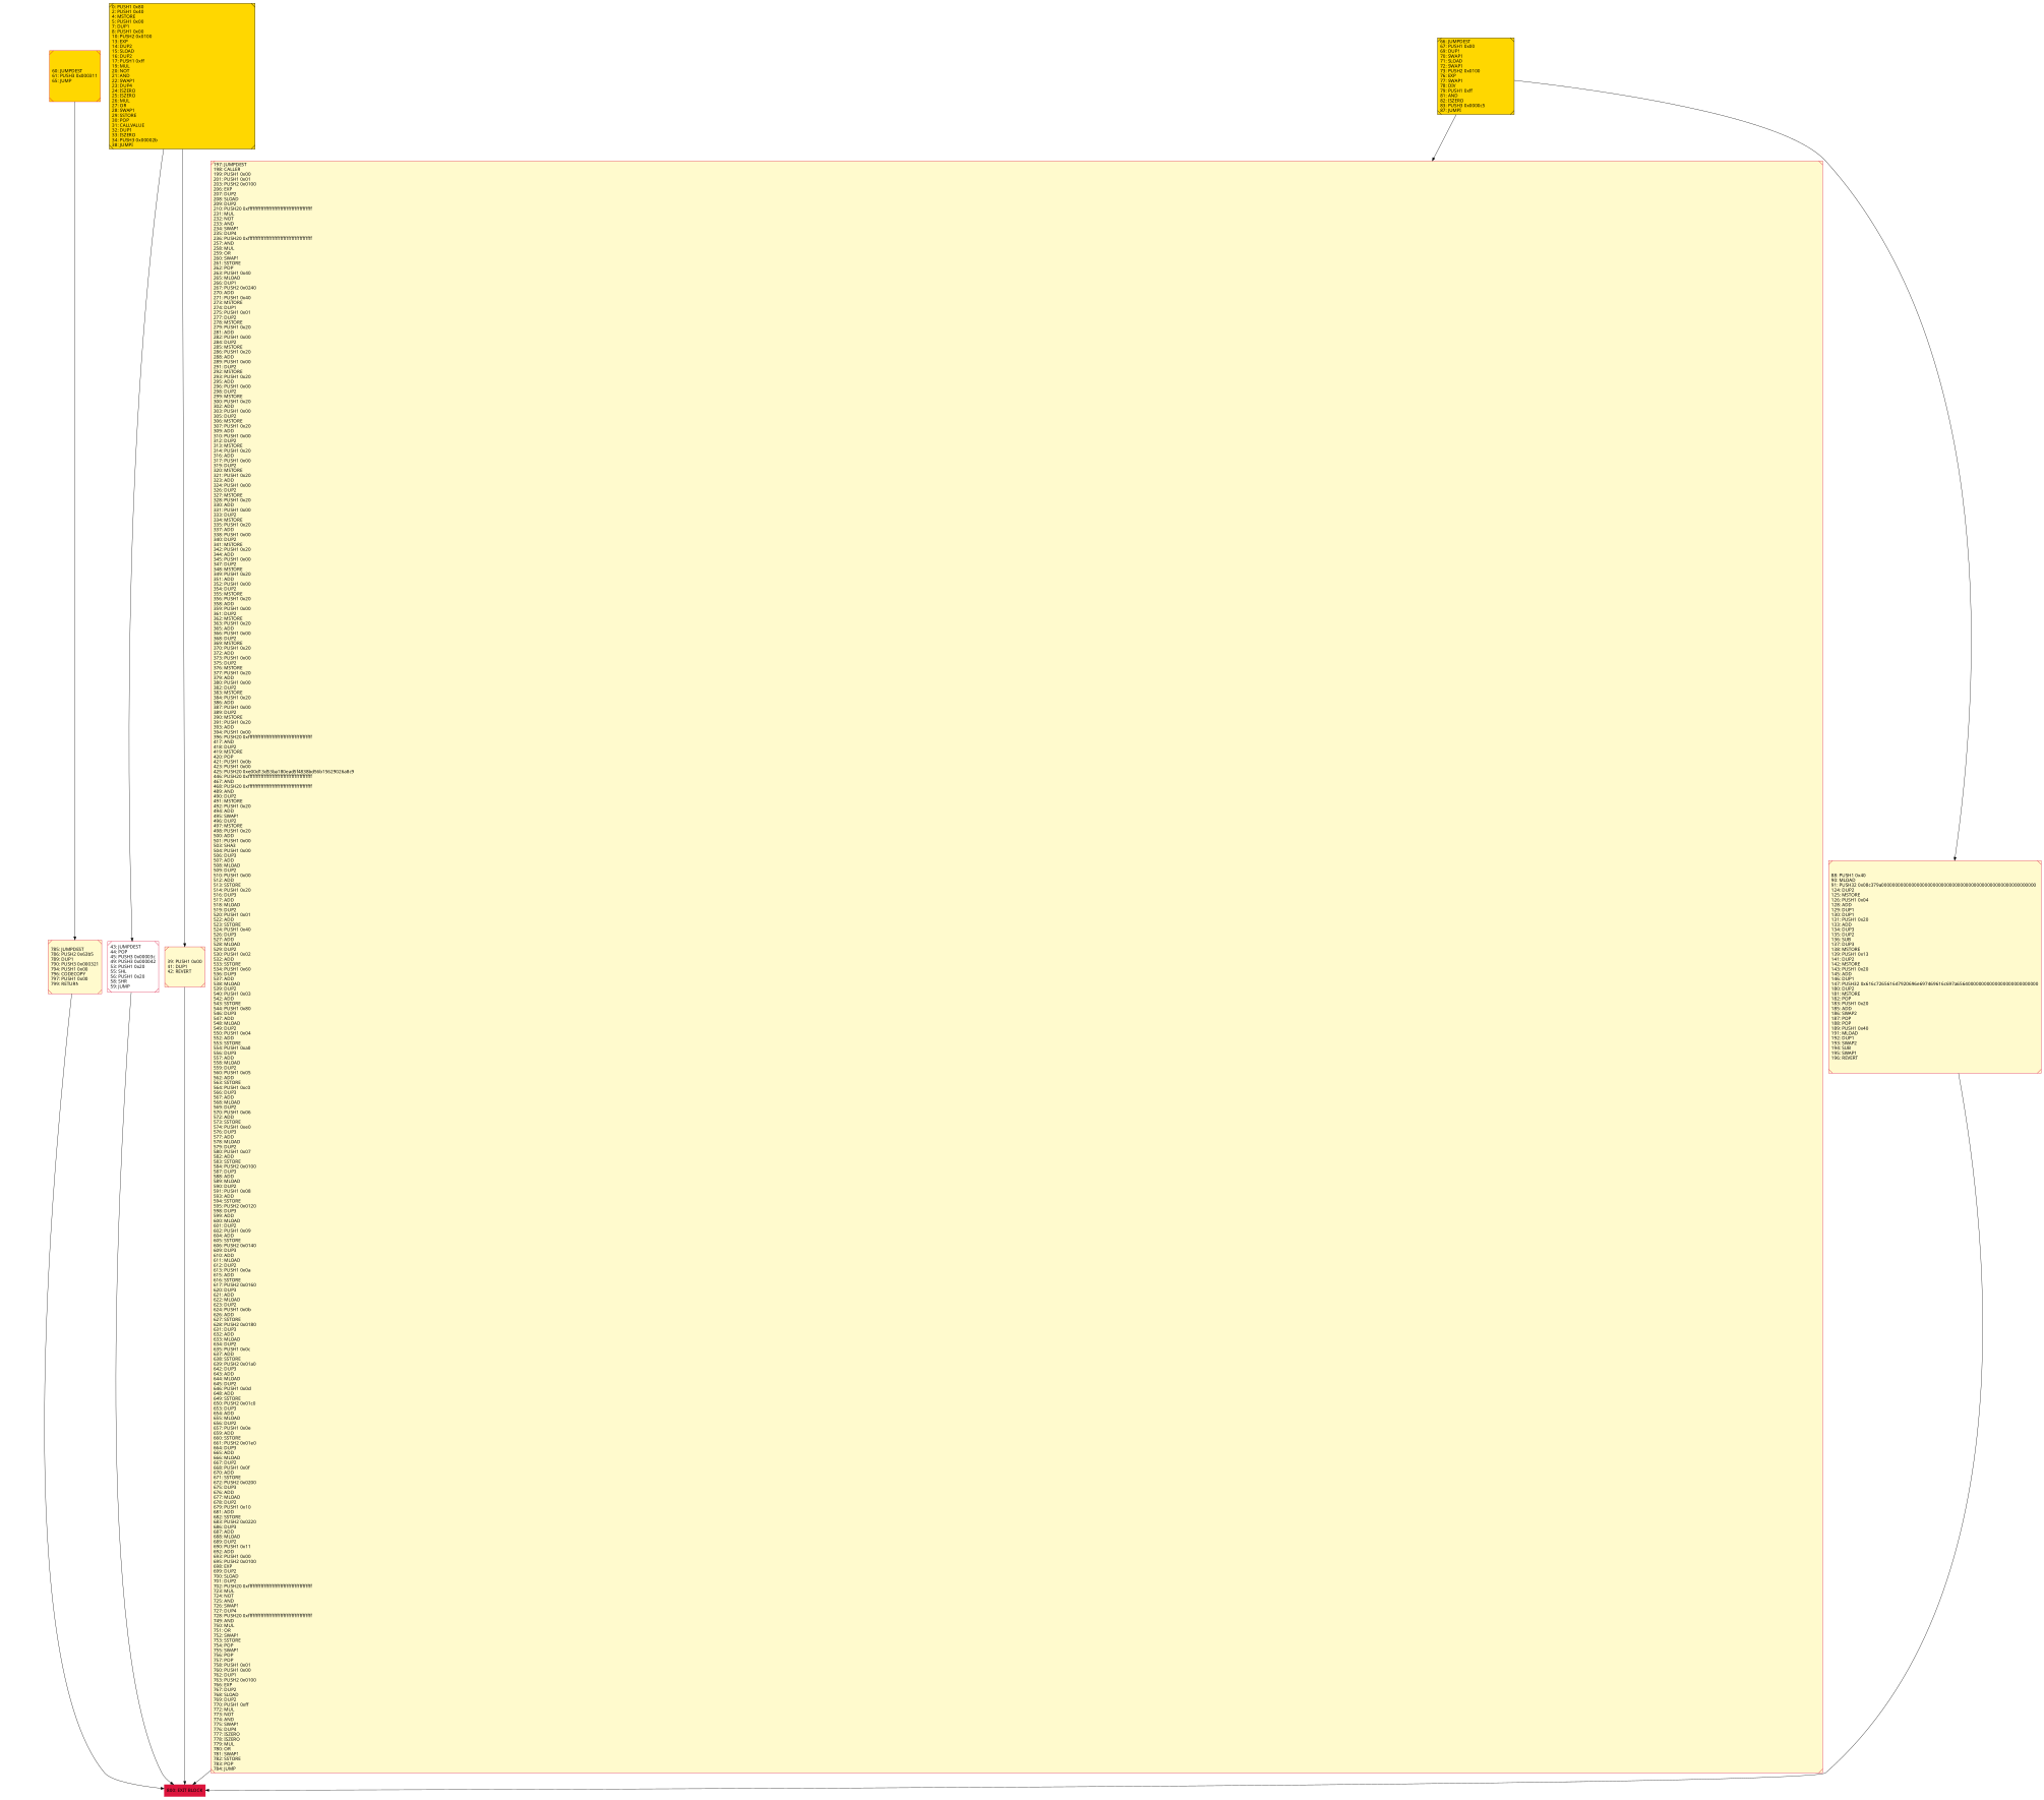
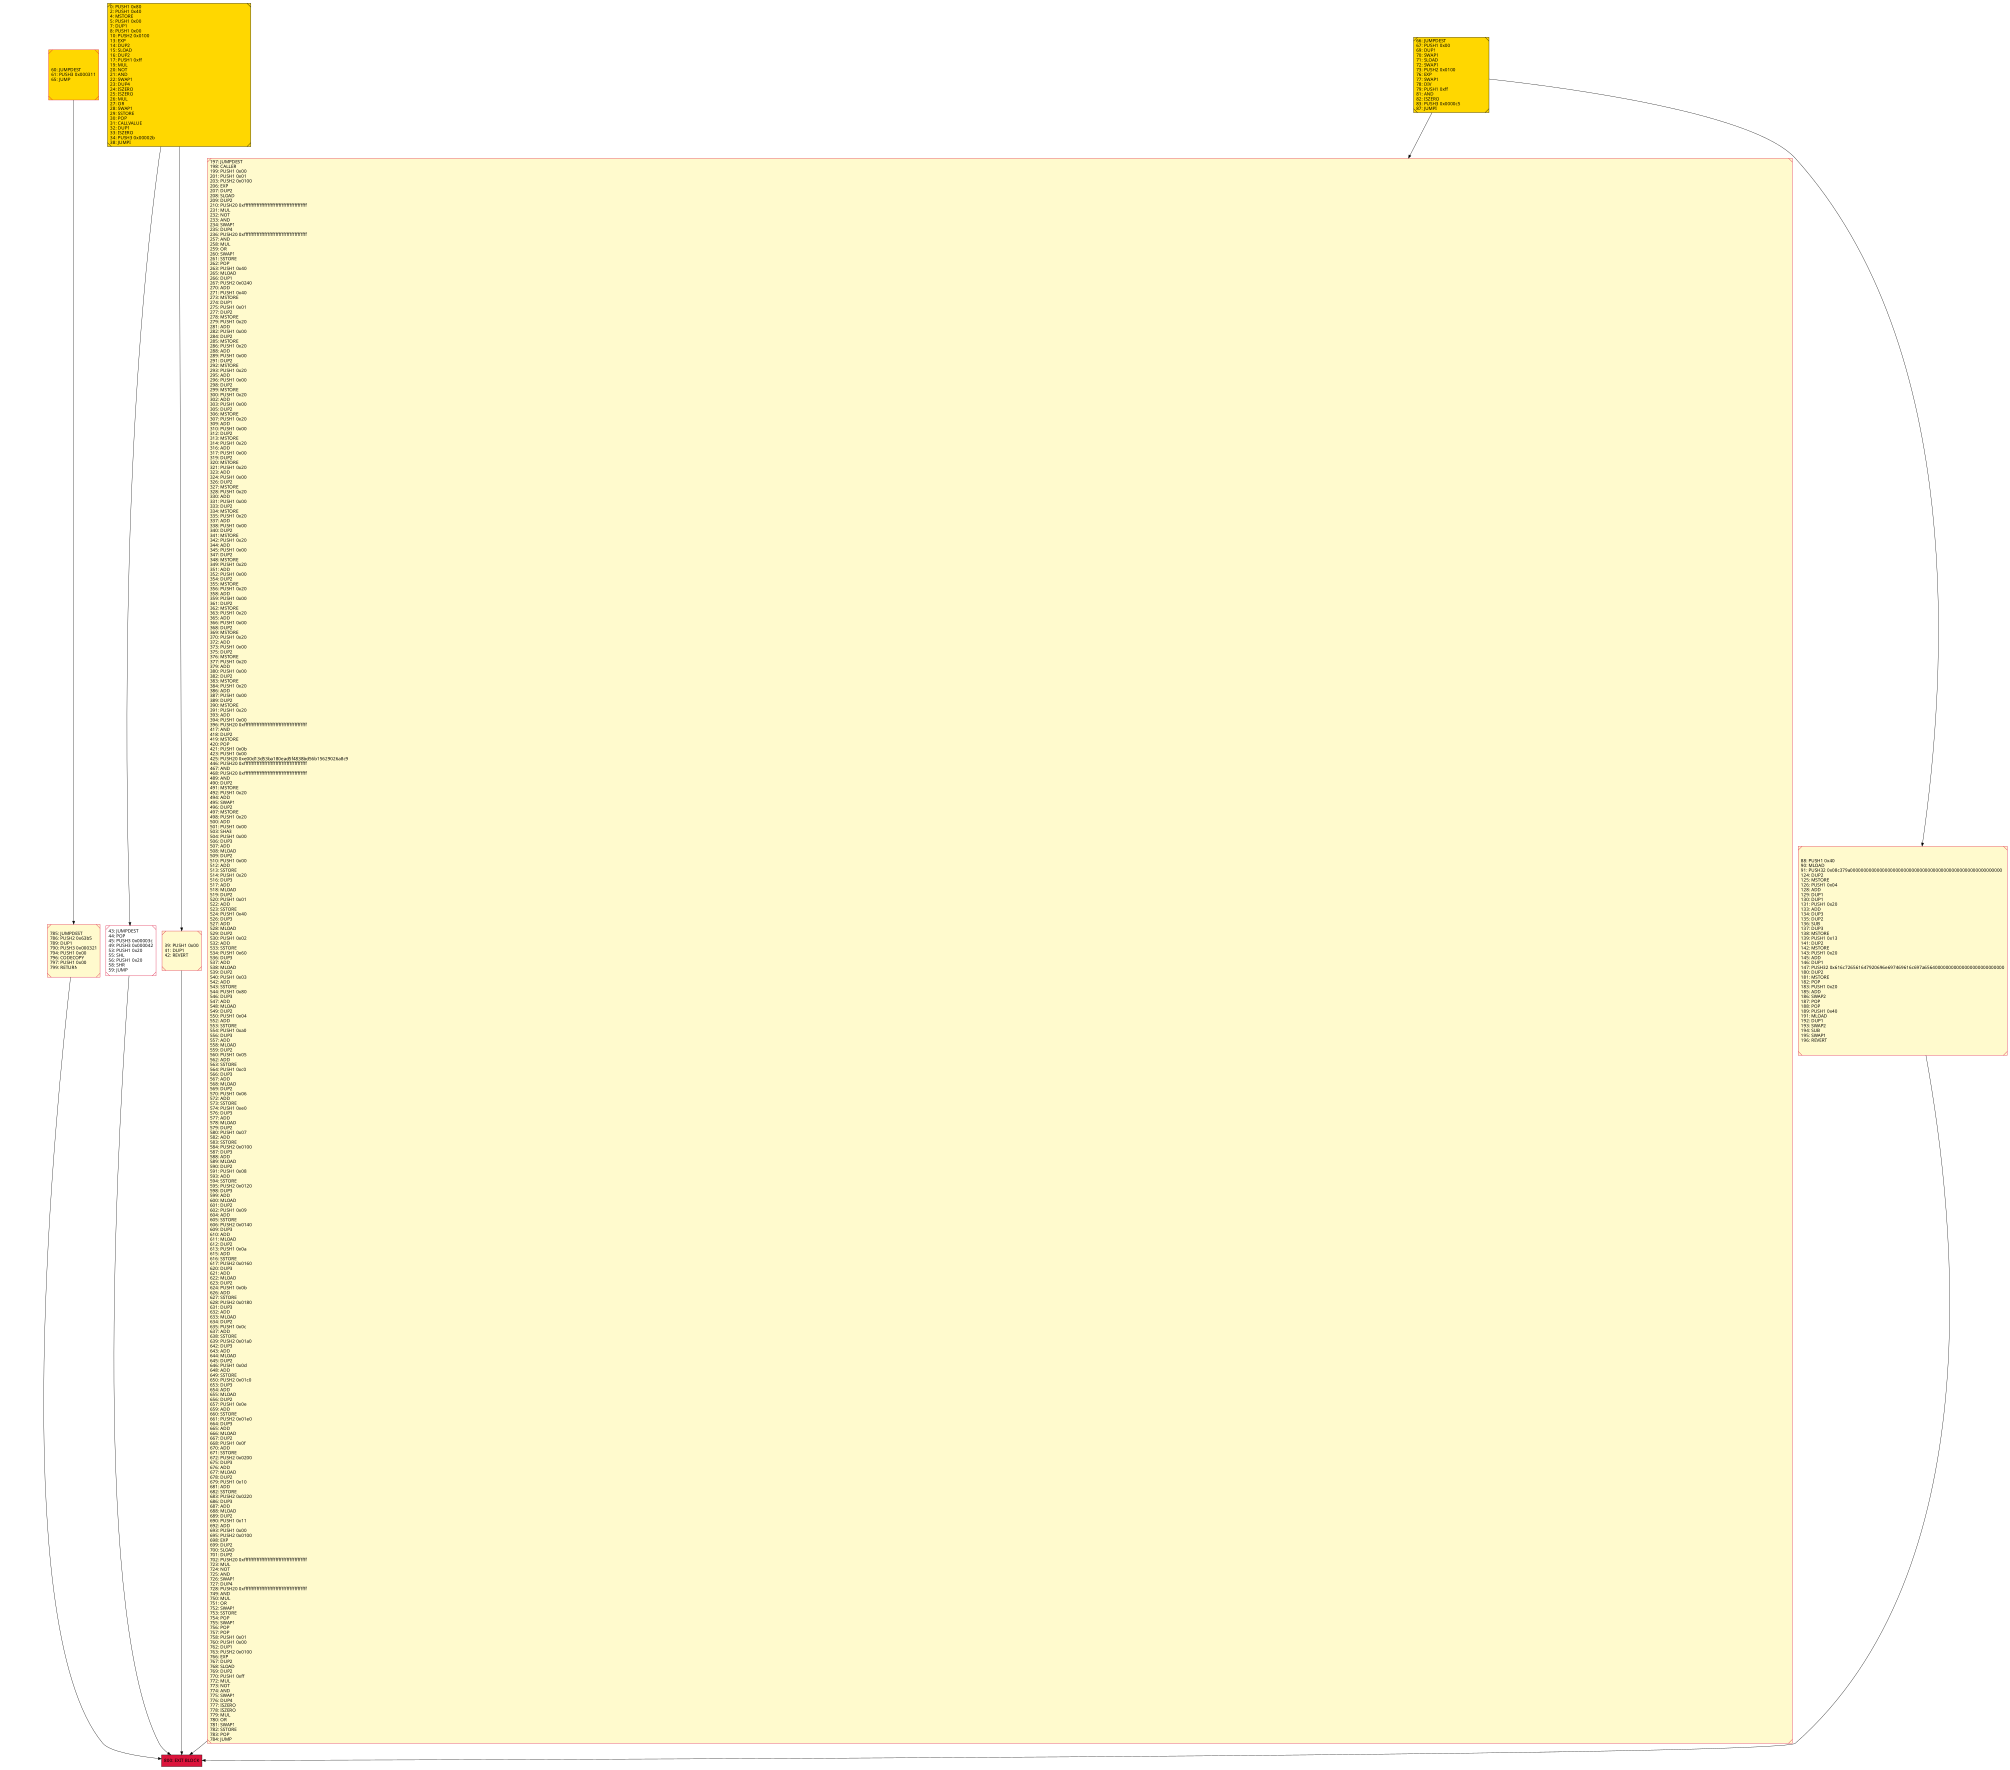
  digraph {
    fontname="Noto Sans"
    rankdir=UD
    node [color=crimson fillcolor=lemonchiffon fontcolor=black fontname="Noto Sans" shape=Msquare style=filled]
    edge [fontname="Noto Sans"]
-   n1 [fillcolor=crimson label="800: EXIT BLOCK\l" shape=box]
+   n1 [color=black fillcolor=crimson label="800: EXIT BLOCK\l" shape=box]
    n2 [fillcolor=gold label="60: JUMPDEST\l61: PUSH3 0x000311\l65: JUMP\l"]
    n3 [label="785: JUMPDEST\l786: PUSH2 0x63b5\l789: DUP1\l790: PUSH3 0x000321\l794: PUSH1 0x00\l796: CODECOPY\l797: PUSH1 0x00\l799: RETURN\l"]
    n4 [fillcolor=white label="43: JUMPDEST\l44: POP\l45: PUSH3 0x00003c\l49: PUSH3 0x000042\l53: PUSH1 0x20\l55: SHL\l56: PUSH1 0x20\l58: SHR\l59: JUMP\l"]
    n5 [color=black fillcolor=gold label="0: PUSH1 0x80\l2: PUSH1 0x40\l4: MSTORE\l5: PUSH1 0x00\l7: DUP1\l8: PUSH1 0x00\l10: PUSH2 0x0100\l13: EXP\l14: DUP2\l15: SLOAD\l16: DUP2\l17: PUSH1 0xff\l19: MUL\l20: NOT\l21: AND\l22: SWAP1\l23: DUP4\l24: ISZERO\l25: ISZERO\l26: MUL\l27: OR\l28: SWAP1\l29: SSTORE\l30: POP\l31: CALLVALUE\l32: DUP1\l33: ISZERO\l34: PUSH3 0x00002b\l38: JUMPI\l"]
    n6 [label="39: PUSH1 0x00\l41: DUP1\l42: REVERT\l"]
    n7 [color=black fillcolor=gold label="66: JUMPDEST\l67: PUSH1 0x00\l69: DUP1\l70: SWAP1\l71: SLOAD\l72: SWAP1\l73: PUSH2 0x0100\l76: EXP\l77: SWAP1\l78: DIV\l79: PUSH1 0xff\l81: AND\l82: ISZERO\l83: PUSH3 0x0000c5\l87: JUMPI\l"]
    n8 [label="197: JUMPDEST\l198: CALLER\l199: PUSH1 0x00\l201: PUSH1 0x01\l203: PUSH2 0x0100\l206: EXP\l207: DUP2\l208: SLOAD\l209: DUP2\l210: PUSH20 0xffffffffffffffffffffffffffffffffffffffff\l231: MUL\l232: NOT\l233: AND\l234: SWAP1\l235: DUP4\l236: PUSH20 0xffffffffffffffffffffffffffffffffffffffff\l257: AND\l258: MUL\l259: OR\l260: SWAP1\l261: SSTORE\l262: POP\l263: PUSH1 0x40\l265: MLOAD\l266: DUP1\l267: PUSH2 0x0240\l270: ADD\l271: PUSH1 0x40\l273: MSTORE\l274: DUP1\l275: PUSH1 0x01\l277: DUP2\l278: MSTORE\l279: PUSH1 0x20\l281: ADD\l282: PUSH1 0x00\l284: DUP2\l285: MSTORE\l286: PUSH1 0x20\l288: ADD\l289: PUSH1 0x00\l291: DUP2\l292: MSTORE\l293: PUSH1 0x20\l295: ADD\l296: PUSH1 0x00\l298: DUP2\l299: MSTORE\l300: PUSH1 0x20\l302: ADD\l303: PUSH1 0x00\l305: DUP2\l306: MSTORE\l307: PUSH1 0x20\l309: ADD\l310: PUSH1 0x00\l312: DUP2\l313: MSTORE\l314: PUSH1 0x20\l316: ADD\l317: PUSH1 0x00\l319: DUP2\l320: MSTORE\l321: PUSH1 0x20\l323: ADD\l324: PUSH1 0x00\l326: DUP2\l327: MSTORE\l328: PUSH1 0x20\l330: ADD\l331: PUSH1 0x00\l333: DUP2\l334: MSTORE\l335: PUSH1 0x20\l337: ADD\l338: PUSH1 0x00\l340: DUP2\l341: MSTORE\l342: PUSH1 0x20\l344: ADD\l345: PUSH1 0x00\l347: DUP2\l348: MSTORE\l349: PUSH1 0x20\l351: ADD\l352: PUSH1 0x00\l354: DUP2\l355: MSTORE\l356: PUSH1 0x20\l358: ADD\l359: PUSH1 0x00\l361: DUP2\l362: MSTORE\l363: PUSH1 0x20\l365: ADD\l366: PUSH1 0x00\l368: DUP2\l369: MSTORE\l370: PUSH1 0x20\l372: ADD\l373: PUSH1 0x00\l375: DUP2\l376: MSTORE\l377: PUSH1 0x20\l379: ADD\l380: PUSH1 0x00\l382: DUP2\l383: MSTORE\l384: PUSH1 0x20\l386: ADD\l387: PUSH1 0x00\l389: DUP2\l390: MSTORE\l391: PUSH1 0x20\l393: ADD\l394: PUSH1 0x00\l396: PUSH20 0xffffffffffffffffffffffffffffffffffffffff\l417: AND\l418: DUP2\l419: MSTORE\l420: POP\l421: PUSH1 0x0b\l423: PUSH1 0x00\l425: PUSH20 0xe00d13d53ba180ead5f4838bd56b15629026a8c9\l446: PUSH20 0xffffffffffffffffffffffffffffffffffffffff\l467: AND\l468: PUSH20 0xffffffffffffffffffffffffffffffffffffffff\l489: AND\l490: DUP2\l491: MSTORE\l492: PUSH1 0x20\l494: ADD\l495: SWAP1\l496: DUP2\l497: MSTORE\l498: PUSH1 0x20\l500: ADD\l501: PUSH1 0x00\l503: SHA3\l504: PUSH1 0x00\l506: DUP3\l507: ADD\l508: MLOAD\l509: DUP2\l510: PUSH1 0x00\l512: ADD\l513: SSTORE\l514: PUSH1 0x20\l516: DUP3\l517: ADD\l518: MLOAD\l519: DUP2\l520: PUSH1 0x01\l522: ADD\l523: SSTORE\l524: PUSH1 0x40\l526: DUP3\l527: ADD\l528: MLOAD\l529: DUP2\l530: PUSH1 0x02\l532: ADD\l533: SSTORE\l534: PUSH1 0x60\l536: DUP3\l537: ADD\l538: MLOAD\l539: DUP2\l540: PUSH1 0x03\l542: ADD\l543: SSTORE\l544: PUSH1 0x80\l546: DUP3\l547: ADD\l548: MLOAD\l549: DUP2\l550: PUSH1 0x04\l552: ADD\l553: SSTORE\l554: PUSH1 0xa0\l556: DUP3\l557: ADD\l558: MLOAD\l559: DUP2\l560: PUSH1 0x05\l562: ADD\l563: SSTORE\l564: PUSH1 0xc0\l566: DUP3\l567: ADD\l568: MLOAD\l569: DUP2\l570: PUSH1 0x06\l572: ADD\l573: SSTORE\l574: PUSH1 0xe0\l576: DUP3\l577: ADD\l578: MLOAD\l579: DUP2\l580: PUSH1 0x07\l582: ADD\l583: SSTORE\l584: PUSH2 0x0100\l587: DUP3\l588: ADD\l589: MLOAD\l590: DUP2\l591: PUSH1 0x08\l593: ADD\l594: SSTORE\l595: PUSH2 0x0120\l598: DUP3\l599: ADD\l600: MLOAD\l601: DUP2\l602: PUSH1 0x09\l604: ADD\l605: SSTORE\l606: PUSH2 0x0140\l609: DUP3\l610: ADD\l611: MLOAD\l612: DUP2\l613: PUSH1 0x0a\l615: ADD\l616: SSTORE\l617: PUSH2 0x0160\l620: DUP3\l621: ADD\l622: MLOAD\l623: DUP2\l624: PUSH1 0x0b\l626: ADD\l627: SSTORE\l628: PUSH2 0x0180\l631: DUP3\l632: ADD\l633: MLOAD\l634: DUP2\l635: PUSH1 0x0c\l637: ADD\l638: SSTORE\l639: PUSH2 0x01a0\l642: DUP3\l643: ADD\l644: MLOAD\l645: DUP2\l646: PUSH1 0x0d\l648: ADD\l649: SSTORE\l650: PUSH2 0x01c0\l653: DUP3\l654: ADD\l655: MLOAD\l656: DUP2\l657: PUSH1 0x0e\l659: ADD\l660: SSTORE\l661: PUSH2 0x01e0\l664: DUP3\l665: ADD\l666: MLOAD\l667: DUP2\l668: PUSH1 0x0f\l670: ADD\l671: SSTORE\l672: PUSH2 0x0200\l675: DUP3\l676: ADD\l677: MLOAD\l678: DUP2\l679: PUSH1 0x10\l681: ADD\l682: SSTORE\l683: PUSH2 0x0220\l686: DUP3\l687: ADD\l688: MLOAD\l689: DUP2\l690: PUSH1 0x11\l692: ADD\l693: PUSH1 0x00\l695: PUSH2 0x0100\l698: EXP\l699: DUP2\l700: SLOAD\l701: DUP2\l702: PUSH20 0xffffffffffffffffffffffffffffffffffffffff\l723: MUL\l724: NOT\l725: AND\l726: SWAP1\l727: DUP4\l728: PUSH20 0xffffffffffffffffffffffffffffffffffffffff\l749: AND\l750: MUL\l751: OR\l752: SWAP1\l753: SSTORE\l754: POP\l755: SWAP1\l756: POP\l757: POP\l758: PUSH1 0x01\l760: PUSH1 0x00\l762: DUP1\l763: PUSH2 0x0100\l766: EXP\l767: DUP2\l768: SLOAD\l769: DUP2\l770: PUSH1 0xff\l772: MUL\l773: NOT\l774: AND\l775: SWAP1\l776: DUP4\l777: ISZERO\l778: ISZERO\l779: MUL\l780: OR\l781: SWAP1\l782: SSTORE\l783: POP\l784: JUMP\l"]
    n9 [label="88: PUSH1 0x40\l90: MLOAD\l91: PUSH32 0x08c379a000000000000000000000000000000000000000000000000000000000\l124: DUP2\l125: MSTORE\l126: PUSH1 0x04\l128: ADD\l129: DUP1\l130: DUP1\l131: PUSH1 0x20\l133: ADD\l134: DUP3\l135: DUP2\l136: SUB\l137: DUP3\l138: MSTORE\l139: PUSH1 0x13\l141: DUP2\l142: MSTORE\l143: PUSH1 0x20\l145: ADD\l146: DUP1\l147: PUSH32 0x616c726561647920696e697469616c697a656400000000000000000000000000\l180: DUP2\l181: MSTORE\l182: POP\l183: PUSH1 0x20\l185: ADD\l186: SWAP2\l187: POP\l188: POP\l189: PUSH1 0x40\l191: MLOAD\l192: DUP1\l193: SWAP2\l194: SUB\l195: SWAP1\l196: REVERT\l"]
    n2 -> n3
    n3 -> n1
    n4 -> n1
    n5 -> n4
    n5 -> n6
    n6 -> n1
    n7 -> n8
    n7 -> n9
    n8 -> n1
    n9 -> n1
  }
